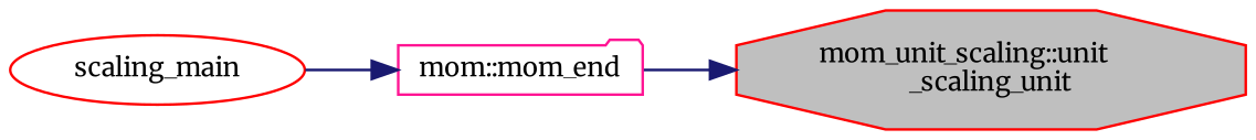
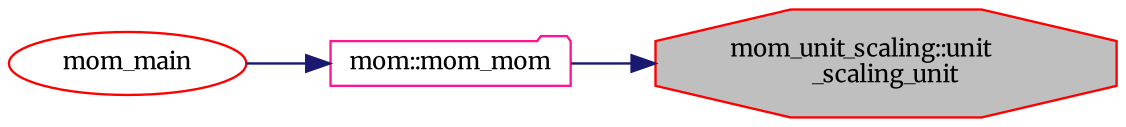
  digraph {
    fontname=Merriweather
    rankdir=RL
    node [color=red fillcolor=white fontname=Merriweather fontsize=10 style=filled]
    edge [color=midnightblue dir=back fontname=Merriweather fontsize=10 labelfontname=Helvetica labelfontsize=10 style=solid]
    n1 [fillcolor=grey75 fontcolor=black height=0.2 label="mom_unit_scaling::unit\l_scaling_unit" shape=octagon width=0.4]
-   n2 [color=deeppink height=0.2 label="mom::mom_end" shape=folder width=0.4]
-   n3 [height=0.2 label=scaling_main shape=ellipse width=0.4]
+   n2 [color=deeppink height=0.2 label="mom::mom_mom" shape=folder width=0.4]
+   n3 [height=0.2 label=mom_main shape=ellipse width=0.4]
    n1 -> n2
    n2 -> n3
  }
